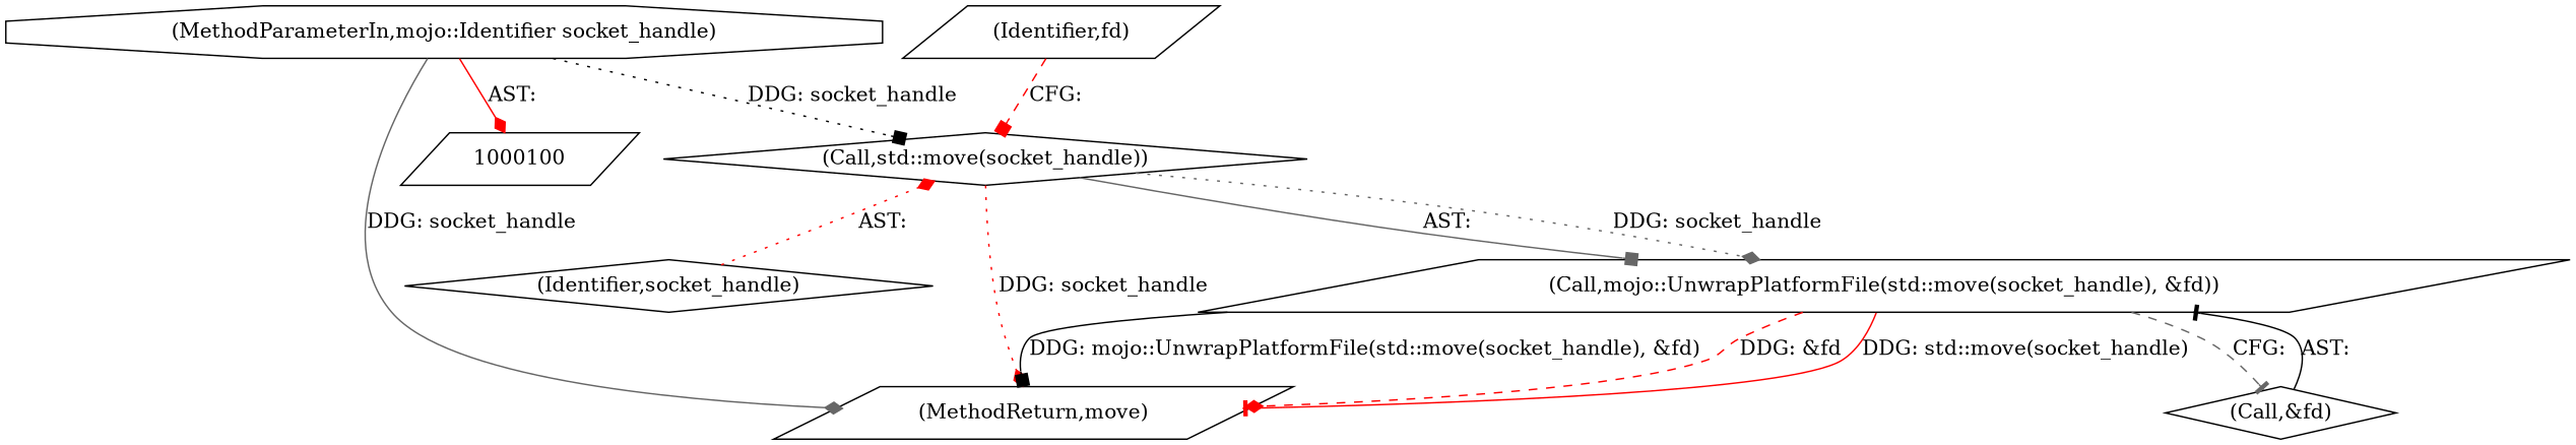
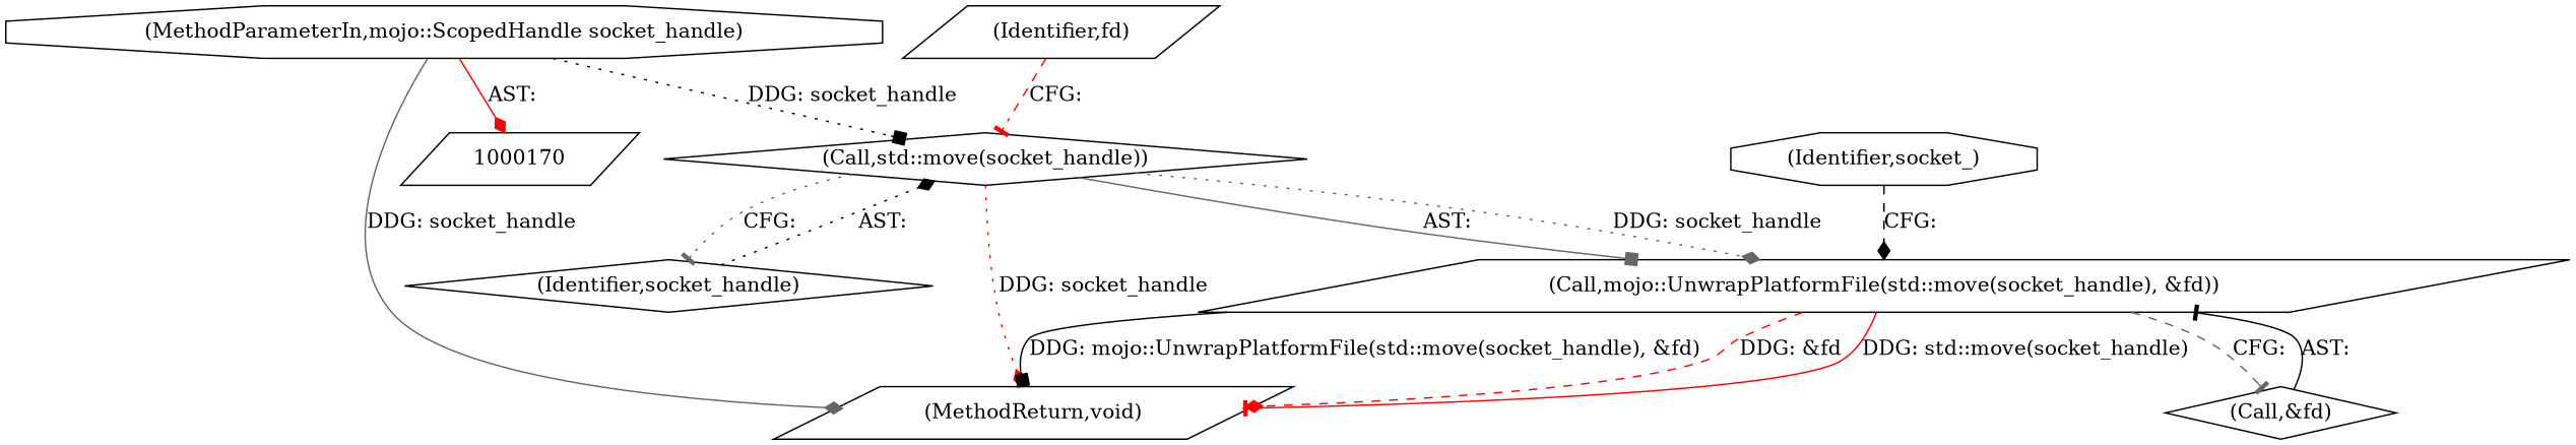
  digraph {
    node [shape=parallelogram]
    edge [arrowhead=diamond color=gray40 style=solid]
    n1 [label="(Call,std::move(socket_handle))" shape=diamond]
    n2 [label="(Call,mojo::UnwrapPlatformFile(std::move(socket_handle), &fd))"]
    n3 [label="(Identifier,socket_handle)" shape=diamond]
-   n4 [label="(MethodReturn,move)"]
+   n4 [label="(MethodReturn,void)"]
    n5 [label="(Call,&fd)" shape=diamond]
-   n6 [label="(MethodParameterIn,mojo::Identifier socket_handle)" shape=octagon]
-   1000100
+   n6 [label="(MethodParameterIn,mojo::ScopedHandle socket_handle)" shape=octagon]
+   1000100 [label=1000170]
+   n8 [label="(Identifier,socket_)" shape=octagon]
    n9 [label="(Identifier,fd)"]
    n1 -> n2 [arrowhead=box label="AST: "]
    n1 -> n2 [label="DDG: socket_handle" style=dotted]
+   n1 -> n3 [arrowhead=tee label="CFG: " style=dotted]
    n1 -> n4 [color=red label="DDG: socket_handle" style=dotted]
    n2 -> n4 [color=red label="DDG: &fd" style=dashed]
    n2 -> n4 [arrowhead=tee color=red label="DDG: std::move(socket_handle)"]
    n2 -> n4 [arrowhead=box color=black label="DDG: mojo::UnwrapPlatformFile(std::move(socket_handle), &fd)"]
    n2 -> n5 [arrowhead=tee label="CFG: " style=dashed]
-   n3 -> n1 [color=red label="AST: " style=dotted]
+   n3 -> n1 [color=black label="AST: " style=dotted]
    n5 -> n2 [arrowhead=tee color=black label="AST: "]
    n6 -> n1 [arrowhead=box color=black label="DDG: socket_handle" style=dotted]
    n6 -> n4 [label="DDG: socket_handle"]
    n6 -> 1000100 [color=red label="AST: "]
-   n9 -> n1 [arrowhead=box color=red label="CFG: " style=dashed]
+   n8 -> n2 [color=black label="CFG: " style=dashed]
+   n9 -> n1 [arrowhead=tee color=red label="CFG: " style=dashed]
  }
